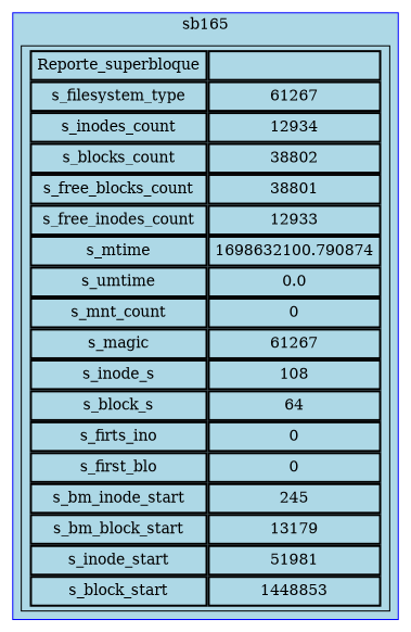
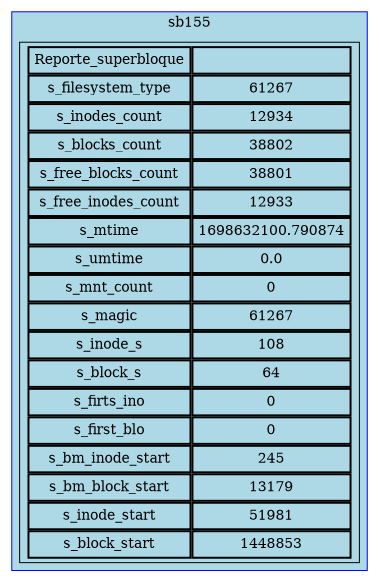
  digraph {
    n1 [label=<<TABLE BORDER="0" CELLBORDER="2" CELLSPACING="0" CELLPADDING="5"> <TR>    <TD>Reporte_superbloque</TD>    <TD> </TD> </TR> <TR> <TD>s_filesystem_type</TD> <TD>61267</TD> </TR> <TR> <TD>s_inodes_count</TD> <TD>12934</TD> </TR> <TR> <TD>s_blocks_count</TD> <TD>38802</TD> </TR> <TR> <TD>s_free_blocks_count</TD> <TD>38801</TD> </TR> <TR> <TD>s_free_inodes_count</TD> <TD>12933</TD> </TR> <TR> <TD>s_mtime</TD> <TD>1698632100.790874</TD> </TR> <TR> <TD>s_umtime</TD> <TD>0.0</TD> </TR> <TR> <TD>s_mnt_count</TD> <TD>0</TD> </TR> <TR> <TD>s_magic</TD> <TD>61267</TD> </TR> <TR> <TD>s_inode_s</TD> <TD>108</TD> </TR> <TR> <TD>s_block_s</TD> <TD>64</TD> </TR> <TR> <TD>s_firts_ino</TD> <TD>0</TD> </TR> <TR> <TD>s_first_blo</TD> <TD>0</TD> </TR> <TR> <TD>s_bm_inode_start</TD> <TD>245</TD> </TR> <TR> <TD>s_bm_block_start</TD> <TD>13179</TD> </TR> <TR> <TD>s_inode_start</TD> <TD>51981</TD> </TR> <TR> <TD>s_block_start</TD> <TD>1448853</TD> </TR> </TABLE>> shape=box]
    subgraph cluster_1 {
      color=blue
      fillcolor=lightblue
-     label=sb165
+     label=sb155
      style=filled
      n1
    }
  }
